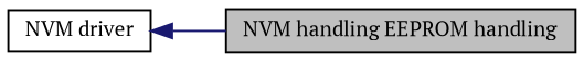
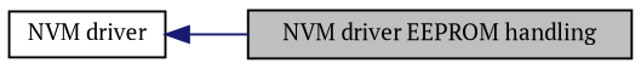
  digraph {
    rankdir=LR
    fontname="PT Serif"
    node [color=black fontname="PT Serif" fontsize=10 shape=record style=filled]
-   n1 [fillcolor=grey75 fontcolor=black height=0.2 label="NVM handling EEPROM handling" width=0.4]
+   n1 [fillcolor=grey75 fontcolor=black height=0.2 label="NVM driver EEPROM handling" width=0.4]
    n2 [fillcolor=white height=0.2 label="NVM driver" width=0.4]
    n2 -> n1 [color=midnightblue dir=back fontname="PT Serif" fontsize=10 labelfontname=FreeSans labelfontsize=10 shape=plaintext style=solid]
  }
